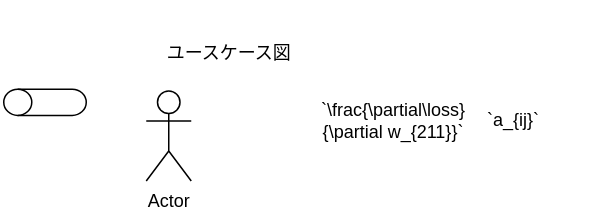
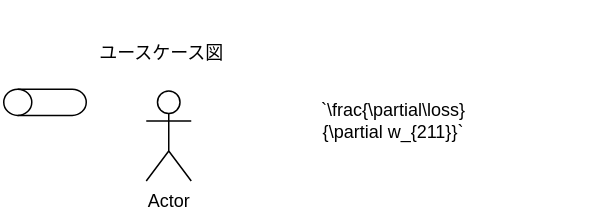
  <mxCell id="0" />
  <mxCell id="1" parent="0" />
  <mxCell id="2" value="`\frac{\partial\loss}{\partial w_{211}}`" style="text;strokeColor=none;align=center;fillColor=none;html=1;verticalAlign=middle;whiteSpace=wrap;rounded=0;" vertex="1" parent="1"><mxGeometry x="232" y="65" width="60" height="30" as="geometry" /></mxCell>
- <mxCell id="3" value="`a_{ij}`" style="text;strokeColor=none;align=center;fillColor=none;html=1;verticalAlign=middle;whiteSpace=wrap;rounded=0;" vertex="1" parent="1"><mxGeometry x="312" y="65" width="60" height="30" as="geometry" /></mxCell>
  <mxCell id="4" value="Actor" style="shape=umlActor;verticalLabelPosition=bottom;verticalAlign=top;html=1;outlineConnect=0;" vertex="1" parent="1"><mxGeometry x="97" y="60" width="30" height="60" as="geometry" /></mxCell>
- <mxCell id="5" value="ユースケース図" style="text;html=1;align=center;verticalAlign=middle;resizable=0;points=[];autosize=1;strokeColor=none;fillColor=none;" vertex="1" parent="1"><mxGeometry x="97" y="20" width="110" height="30" as="geometry" /></mxCell>
+ <mxCell id="5" value="ユースケース図" style="text;html=1;align=center;verticalAlign=middle;resizable=0;points=[];autosize=1;strokeColor=none;fillColor=none;" vertex="1" parent="1"><mxGeometry x="52" y="20" width="110" height="30" as="geometry" /></mxCell>
  <mxCell id="6" value="" style="shape=cylinder3;whiteSpace=wrap;html=1;boundedLbl=1;backgroundOutline=1;size=9.344;rotation=-90;" vertex="1" parent="1"><mxGeometry x="20.75" y="40" width="17.5" height="55" as="geometry" /></mxCell>
